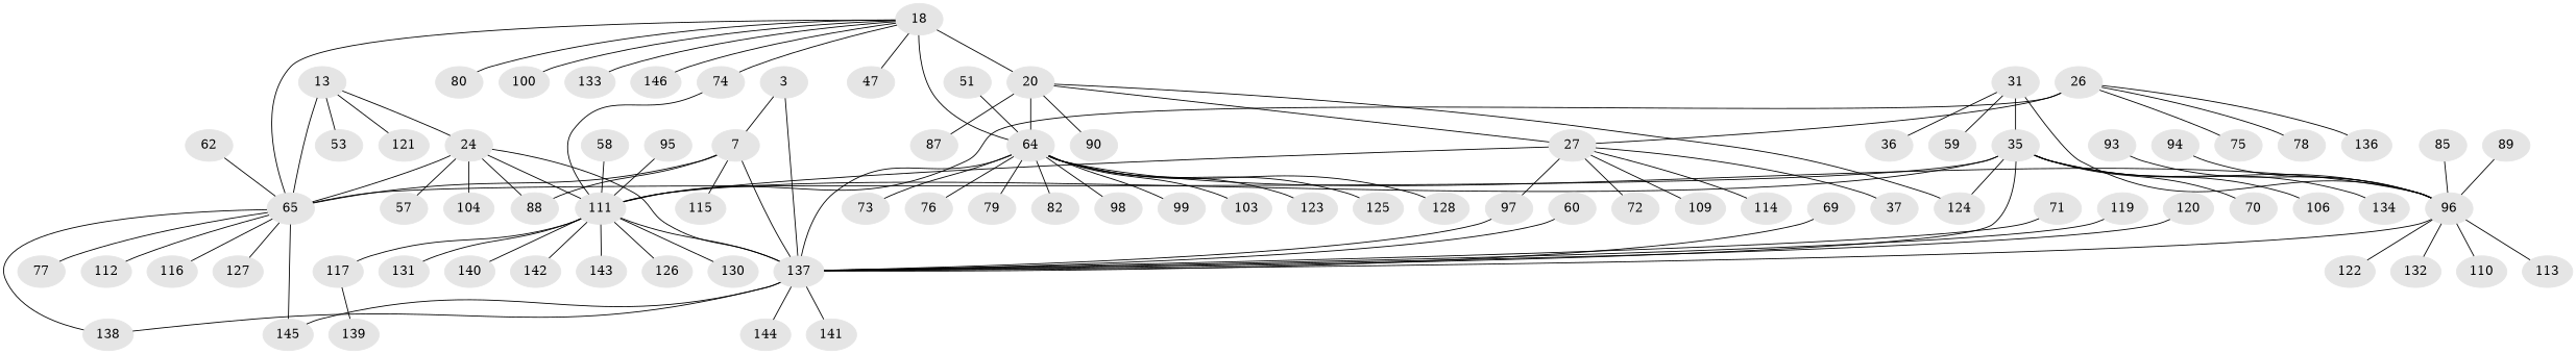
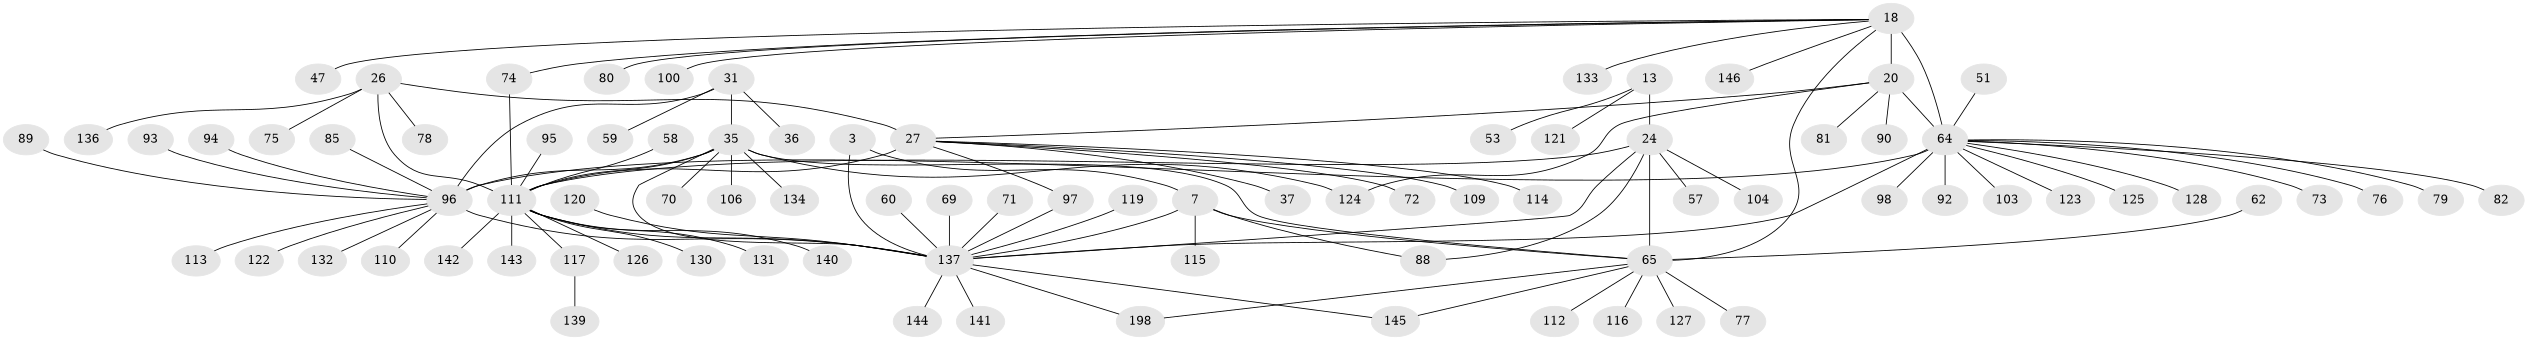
  graph {
    node [color=gray90 style=filled]
    3 [super="+2"]
    7 [super="+1"]
    137 [super="+135+6"]
    65 [super="+11+43+45"]
    88 [super="+63"]
    115
-   138 [super="+129"]
+   138 [super="+129" label=198]
    145
    141
    144
    77
    112 [super="+42"]
    116
    127 [super="+107"]
    13 [super="+8"]
    n16 [label=24 super="+12"]
    53
    121
    57
    104
    111 [super="+28+39"]
    117
    126
    130
    131
    140
    142
    143 [super="+92"]
    18 [super="+17"]
    20 [super="+19"]
    47
    64 [super="+21"]
    74
    80
    100
    133
    146
    27 [super="+25"]
-   87
+   87 [label=81]
    90 [super="+52"]
    124
    96 [super="+55+81+38+49+56+68+83"]
    73
    76
    79
    82
    98
-   99 [super="+48"]
+   99 [super="+48" label=92]
    103
    123
    125
    128
    37
    72
    97
    109
    114 [super="+50+61+91+102"]
    58
    26 [super="+23"]
    75
    78
    136
    31 [super="+30"]
    35 [super="+33"]
    36
    59
    70
    106
    134
    110
    113 [super="+46"]
    122 [super="+86"]
    132 [super="+118"]
    51
    60
    62
    69
    71
    85
    89
    93
    94
    95
    139 [super="+40"]
    119
    120
    3 -- 7 [weight=4]
    3 -- 137 [weight=6]
    7 -- 137 [weight=7]
    7 -- 65
    7 -- 88
    7 -- 115
    137 -- 138
    137 -- 145
    137 -- 141
    137 -- 144
    65 -- 138
    65 -- 145
    65 -- 77
    65 -- 112
    65 -- 116
    65 -- 127
-   13 -- 65 [weight=6]
    13 -- n16 [weight=4]
    13 -- 53
    13 -- 121
    n16 -- 137
    n16 -- 65 [weight=6]
    n16 -- 88
    n16 -- 57
    n16 -- 104
    n16 -- 111
    111 -- 137 [weight=4]
    111 -- 117
    111 -- 126
    111 -- 130
    111 -- 131
    111 -- 140
    111 -- 142
    111 -- 143
    117 -- 139
    18 -- 65
    18 -- 20 [weight=4]
    18 -- 47
    18 -- 64 [weight=6]
    18 -- 74
    18 -- 80
    18 -- 100
    18 -- 133
    18 -- 146
    20 -- 64 [weight=6]
    20 -- 27
    20 -- 87
    20 -- 90
    20 -- 124
    64 -- 137 [weight=2]
    64 -- 96 [weight=2]
    64 -- 73
    64 -- 76
    64 -- 79
    64 -- 82
    64 -- 98
    64 -- 99
    64 -- 103
    64 -- 123
    64 -- 125
    64 -- 128
    74 -- 111
    27 -- 111 [weight=6]
    27 -- 37
    27 -- 72
    27 -- 97
    27 -- 109
    27 -- 114
    96 -- 137 [weight=2]
    96 -- 110
    96 -- 113
    96 -- 122
    96 -- 132
    97 -- 137
    58 -- 111
    26 -- 111 [weight=6]
    26 -- 27 [weight=4]
    26 -- 75
    26 -- 78
    26 -- 136
    31 -- 96 [weight=4]
    31 -- 35 [weight=6]
    31 -- 36
    31 -- 59
    35 -- 137
    35 -- 65
    35 -- 111 [weight=2]
    35 -- 124
    35 -- 96 [weight=6]
    35 -- 70
    35 -- 106
    35 -- 134
    51 -- 64
    60 -- 137
    62 -- 65
    69 -- 137
    71 -- 137
    85 -- 96
    89 -- 96
    93 -- 96
    94 -- 96
    95 -- 111
    119 -- 137
    120 -- 137
  }
